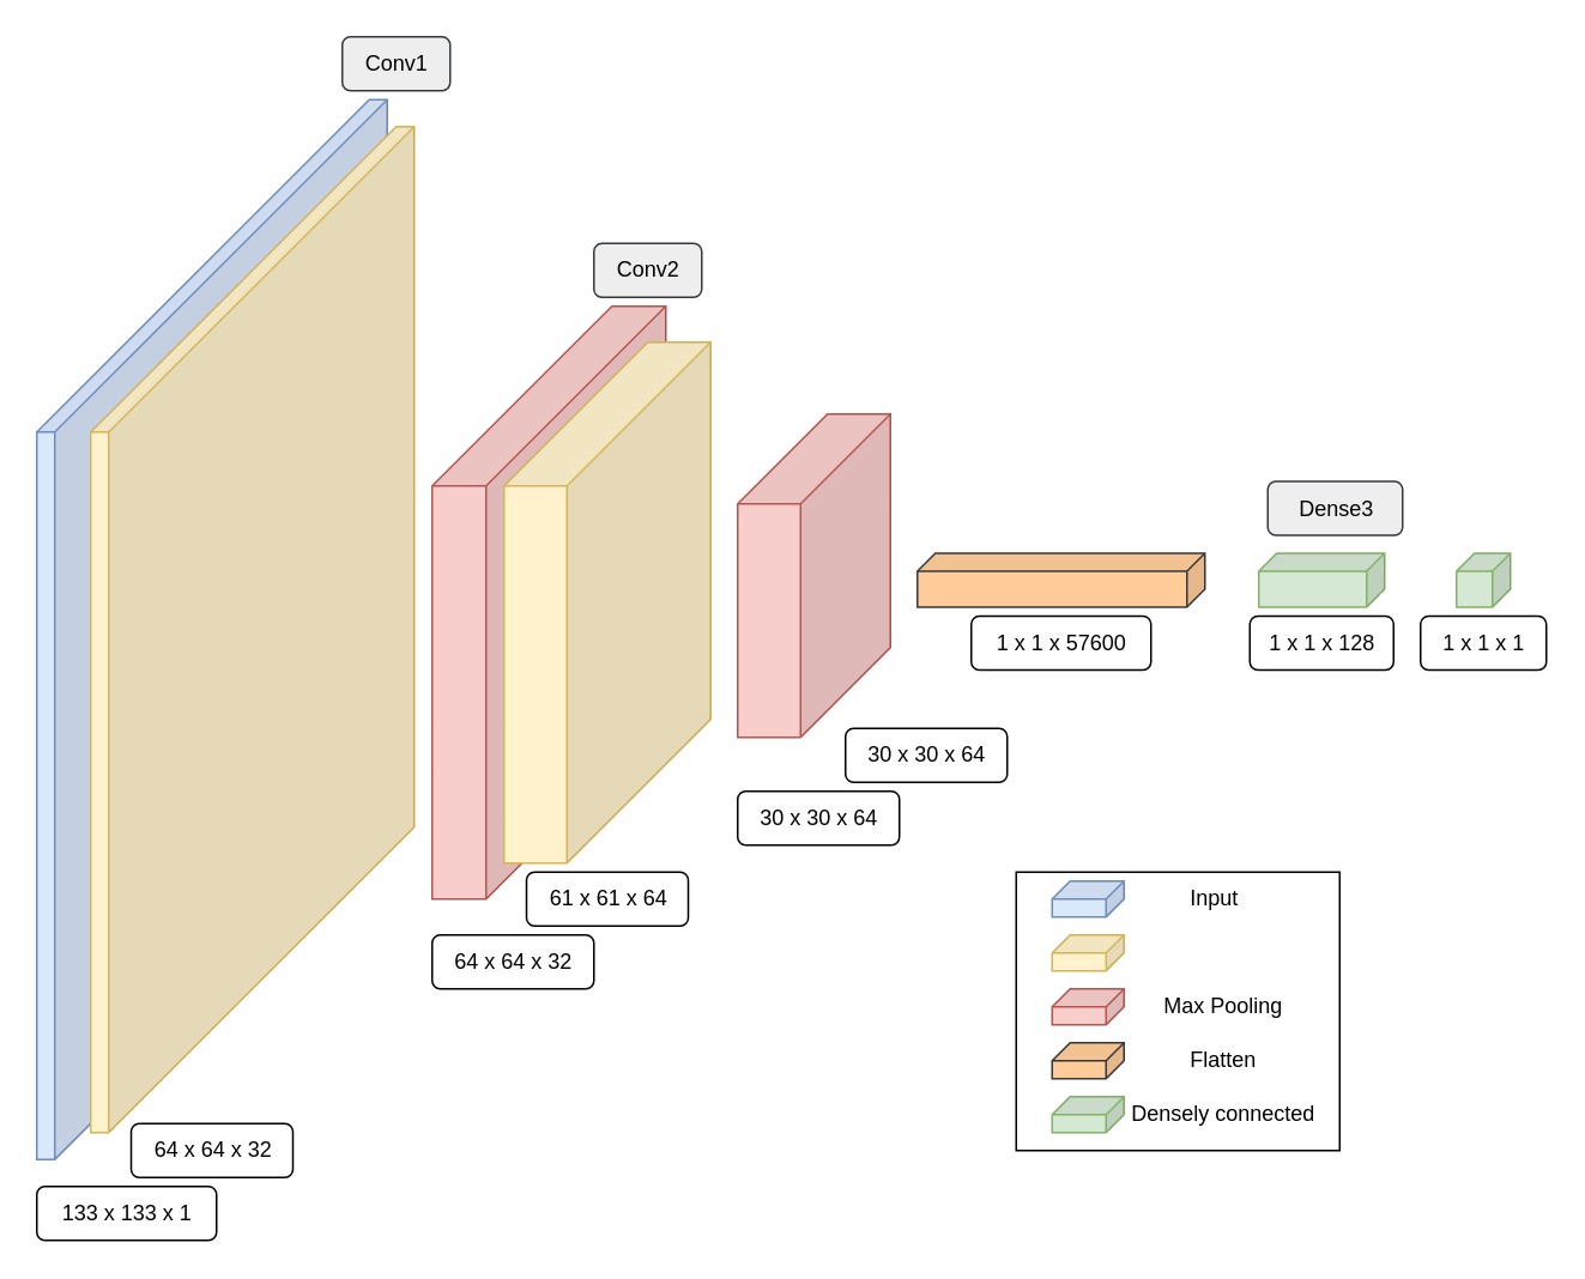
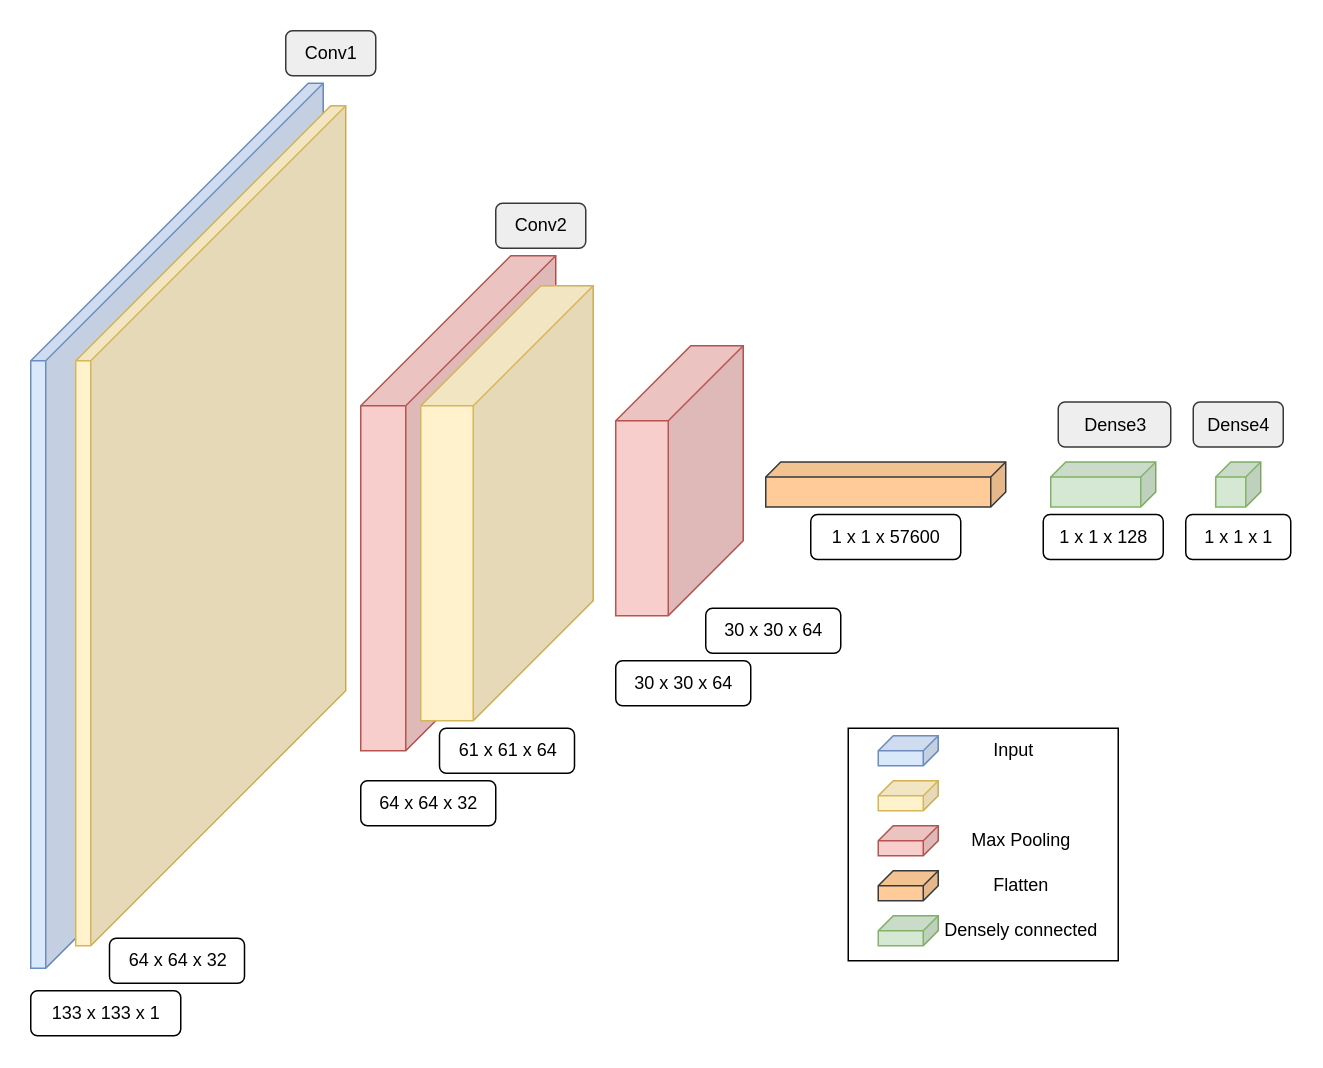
  <mxCell id="0" />
  <mxCell id="1" parent="0" />
  <mxCell id="2" value="" style="shape=cube;whiteSpace=wrap;html=1;boundedLbl=1;backgroundOutline=1;darkOpacity=0.05;darkOpacity2=0.1;size=185;flipH=1;fillColor=#dae8fc;strokeColor=#6c8ebf;" vertex="1" parent="1"><mxGeometry x="20" y="55" width="195" height="590" as="geometry" /></mxCell>
  <mxCell id="3" value="" style="shape=cube;whiteSpace=wrap;html=1;boundedLbl=1;backgroundOutline=1;darkOpacity=0.05;darkOpacity2=0.1;size=170;flipH=1;fillColor=#fff2cc;strokeColor=#d6b656;" vertex="1" parent="1"><mxGeometry x="50" y="70" width="180" height="560" as="geometry" /></mxCell>
  <mxCell id="4" value="" style="shape=cube;whiteSpace=wrap;html=1;boundedLbl=1;backgroundOutline=1;darkOpacity=0.05;darkOpacity2=0.1;size=100;flipH=1;fillColor=#f8cecc;strokeColor=#b85450;" vertex="1" parent="1"><mxGeometry x="240" y="170" width="130" height="330" as="geometry" /></mxCell>
  <mxCell id="5" value="" style="shape=cube;whiteSpace=wrap;html=1;boundedLbl=1;backgroundOutline=1;darkOpacity=0.05;darkOpacity2=0.1;size=80;flipH=1;fillColor=#fff2cc;strokeColor=#d6b656;" vertex="1" parent="1"><mxGeometry x="280" y="190" width="115" height="290" as="geometry" /></mxCell>
  <mxCell id="6" value="" style="shape=cube;whiteSpace=wrap;html=1;boundedLbl=1;backgroundOutline=1;darkOpacity=0.05;darkOpacity2=0.1;size=50;flipH=1;fillColor=#f8cecc;strokeColor=#b85450;" vertex="1" parent="1"><mxGeometry x="410" y="230" width="85" height="180" as="geometry" /></mxCell>
  <mxCell id="7" value="" style="shape=cube;whiteSpace=wrap;html=1;boundedLbl=1;backgroundOutline=1;darkOpacity=0.05;darkOpacity2=0.1;flipH=1;size=10;fillColor=#ffcc99;strokeColor=#36393d;" vertex="1" parent="1"><mxGeometry x="510" y="307.5" width="160" height="30" as="geometry" /></mxCell>
  <mxCell id="8" value="" style="shape=cube;whiteSpace=wrap;html=1;boundedLbl=1;backgroundOutline=1;darkOpacity=0.05;darkOpacity2=0.1;flipH=1;size=10;fillColor=#d5e8d4;strokeColor=#82b366;" vertex="1" parent="1"><mxGeometry x="700" y="307.5" width="70" height="30" as="geometry" /></mxCell>
  <mxCell id="9" value="" style="shape=cube;whiteSpace=wrap;html=1;boundedLbl=1;backgroundOutline=1;darkOpacity=0.05;darkOpacity2=0.1;flipH=1;size=10;fillColor=#d5e8d4;strokeColor=#82b366;" vertex="1" parent="1"><mxGeometry x="810" y="307.5" width="30" height="30" as="geometry" /></mxCell>
  <mxCell id="10" value="133 x 133 x 1" style="text;html=1;align=center;verticalAlign=middle;resizable=0;points=[];autosize=1;strokeColor=default;rounded=1;glass=0;shadow=0;" vertex="1" parent="1"><mxGeometry x="20" y="660" width="100" height="30" as="geometry" /></mxCell>
  <mxCell id="11" value="64 x 64 x 32" style="text;html=1;align=center;verticalAlign=middle;resizable=0;points=[];autosize=1;strokeColor=default;rounded=1;glass=0;shadow=0;" vertex="1" parent="1"><mxGeometry x="72.5" y="625" width="90" height="30" as="geometry" /></mxCell>
  <mxCell id="12" value="64 x 64 x 32" style="text;html=1;align=center;verticalAlign=middle;resizable=0;points=[];autosize=1;strokeColor=default;rounded=1;glass=0;shadow=0;" vertex="1" parent="1"><mxGeometry x="240" y="520" width="90" height="30" as="geometry" /></mxCell>
  <mxCell id="13" value="61 x 61 x 64" style="text;html=1;align=center;verticalAlign=middle;resizable=0;points=[];autosize=1;strokeColor=default;rounded=1;glass=0;shadow=0;" vertex="1" parent="1"><mxGeometry x="292.5" y="485" width="90" height="30" as="geometry" /></mxCell>
  <mxCell id="14" value="30 x 30 x 64" style="text;html=1;align=center;verticalAlign=middle;resizable=0;points=[];autosize=1;strokeColor=default;rounded=1;glass=0;shadow=0;" vertex="1" parent="1"><mxGeometry x="410" y="440" width="90" height="30" as="geometry" /></mxCell>
  <mxCell id="15" value="30 x 30 x 64" style="text;html=1;align=center;verticalAlign=middle;resizable=0;points=[];autosize=1;strokeColor=default;rounded=1;glass=0;shadow=0;" vertex="1" parent="1"><mxGeometry x="470" y="405" width="90" height="30" as="geometry" /></mxCell>
  <mxCell id="16" value="1 x 1 x 57600" style="text;html=1;align=center;verticalAlign=middle;resizable=0;points=[];autosize=1;strokeColor=default;rounded=1;glass=0;shadow=0;" vertex="1" parent="1"><mxGeometry x="540" y="342.5" width="100" height="30" as="geometry" /></mxCell>
  <mxCell id="17" value="1 x 1 x 128" style="text;html=1;align=center;verticalAlign=middle;resizable=0;points=[];autosize=1;strokeColor=default;rounded=1;glass=0;shadow=0;" vertex="1" parent="1"><mxGeometry x="695" y="342.5" width="80" height="30" as="geometry" /></mxCell>
  <mxCell id="18" value="1 x 1 x 1" style="text;html=1;align=center;verticalAlign=middle;resizable=0;points=[];autosize=1;strokeColor=default;rounded=1;glass=0;shadow=0;" vertex="1" parent="1"><mxGeometry x="790" y="342.5" width="70" height="30" as="geometry" /></mxCell>
  <mxCell id="19" value="Conv1" style="text;html=1;align=center;verticalAlign=middle;resizable=0;points=[];autosize=1;rounded=1;fillColor=#eeeeee;strokeColor=#36393d;" vertex="1" parent="1"><mxGeometry x="190" y="20" width="60" height="30" as="geometry" /></mxCell>
  <mxCell id="20" value="Conv2" style="text;html=1;align=center;verticalAlign=middle;resizable=0;points=[];autosize=1;rounded=1;fillColor=#eeeeee;strokeColor=#36393d;" vertex="1" parent="1"><mxGeometry x="330" y="135" width="60" height="30" as="geometry" /></mxCell>
  <mxCell id="21" value="Dense3" style="text;html=1;align=center;verticalAlign=middle;resizable=0;points=[];autosize=1;rounded=1;fillColor=#eeeeee;strokeColor=#36393d;" vertex="1" parent="1"><mxGeometry x="705" y="267.5" width="75" height="30" as="geometry" /></mxCell>
+ <mxCell id="22" value="Dense4" style="text;html=1;align=center;verticalAlign=middle;resizable=0;points=[];autosize=1;rounded=1;fillColor=#eeeeee;strokeColor=#36393d;" vertex="1" parent="1"><mxGeometry x="795" y="267.5" width="60" height="30" as="geometry" /></mxCell>
  <mxCell id="23" value="" style="whiteSpace=wrap;html=1;" vertex="1" parent="1"><mxGeometry x="565" y="485" width="180" height="155" as="geometry" /></mxCell>
  <mxCell id="24" value="" style="shape=cube;whiteSpace=wrap;html=1;boundedLbl=1;backgroundOutline=1;darkOpacity=0.05;darkOpacity2=0.1;flipH=1;size=10;fillColor=#dae8fc;strokeColor=#6c8ebf;" vertex="1" parent="1"><mxGeometry x="585" y="490" width="40" height="20" as="geometry" /></mxCell>
  <mxCell id="25" value="" style="shape=cube;whiteSpace=wrap;html=1;boundedLbl=1;backgroundOutline=1;darkOpacity=0.05;darkOpacity2=0.1;flipH=1;size=10;fillColor=#fff2cc;strokeColor=#d6b656;" vertex="1" parent="1"><mxGeometry x="585" y="520" width="40" height="20" as="geometry" /></mxCell>
  <mxCell id="26" value="" style="shape=cube;whiteSpace=wrap;html=1;boundedLbl=1;backgroundOutline=1;darkOpacity=0.05;darkOpacity2=0.1;flipH=1;size=10;fillColor=#f8cecc;strokeColor=#b85450;" vertex="1" parent="1"><mxGeometry x="585" y="550" width="40" height="20" as="geometry" /></mxCell>
  <mxCell id="27" value="" style="shape=cube;whiteSpace=wrap;html=1;boundedLbl=1;backgroundOutline=1;darkOpacity=0.05;darkOpacity2=0.1;flipH=1;size=10;fillColor=#ffcc99;strokeColor=#36393d;" vertex="1" parent="1"><mxGeometry x="585" y="580" width="40" height="20" as="geometry" /></mxCell>
  <mxCell id="28" value="" style="shape=cube;whiteSpace=wrap;html=1;boundedLbl=1;backgroundOutline=1;darkOpacity=0.05;darkOpacity2=0.1;flipH=1;size=10;fillColor=#d5e8d4;strokeColor=#82b366;" vertex="1" parent="1"><mxGeometry x="585" y="610" width="40" height="20" as="geometry" /></mxCell>
  <mxCell id="29" value="Input" style="text;html=1;align=center;verticalAlign=middle;resizable=0;points=[];autosize=1;strokeColor=none;fillColor=none;" vertex="1" parent="1"><mxGeometry x="650" y="485" width="50" height="30" as="geometry" /></mxCell>
  <mxCell id="30" value="Max Pooling" style="text;html=1;align=center;verticalAlign=middle;resizable=0;points=[];autosize=1;strokeColor=none;fillColor=none;" vertex="1" parent="1"><mxGeometry x="635" y="545" width="90" height="30" as="geometry" /></mxCell>
  <mxCell id="31" value="Densely connected" style="text;html=1;align=center;verticalAlign=middle;resizable=0;points=[];autosize=1;strokeColor=none;fillColor=none;" vertex="1" parent="1"><mxGeometry x="615" y="605" width="130" height="30" as="geometry" /></mxCell>
  <mxCell id="32" value="Flatten" style="text;html=1;align=center;verticalAlign=middle;resizable=0;points=[];autosize=1;strokeColor=none;fillColor=none;" vertex="1" parent="1"><mxGeometry x="650" y="575" width="60" height="30" as="geometry" /></mxCell>
